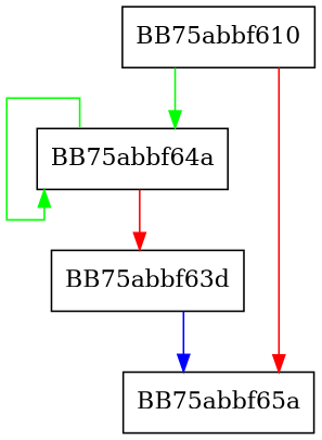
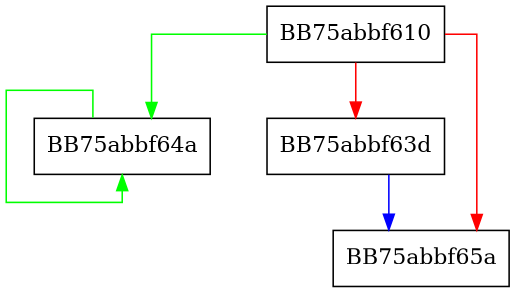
  digraph {
    splines=ortho
    node [shape=box]
    edge [color=green]
    BB75abbf610
    BB75abbf64a
    BB75abbf63d
    BB75abbf65a
    BB75abbf610 -> BB75abbf64a
-   BB75abbf64a -> BB75abbf63d [color=red]
+   BB75abbf610 -> BB75abbf63d [color=red]
    BB75abbf610 -> BB75abbf65a [color=red]
    BB75abbf64a -> BB75abbf64a
    BB75abbf63d -> BB75abbf65a [color=blue]
  }
